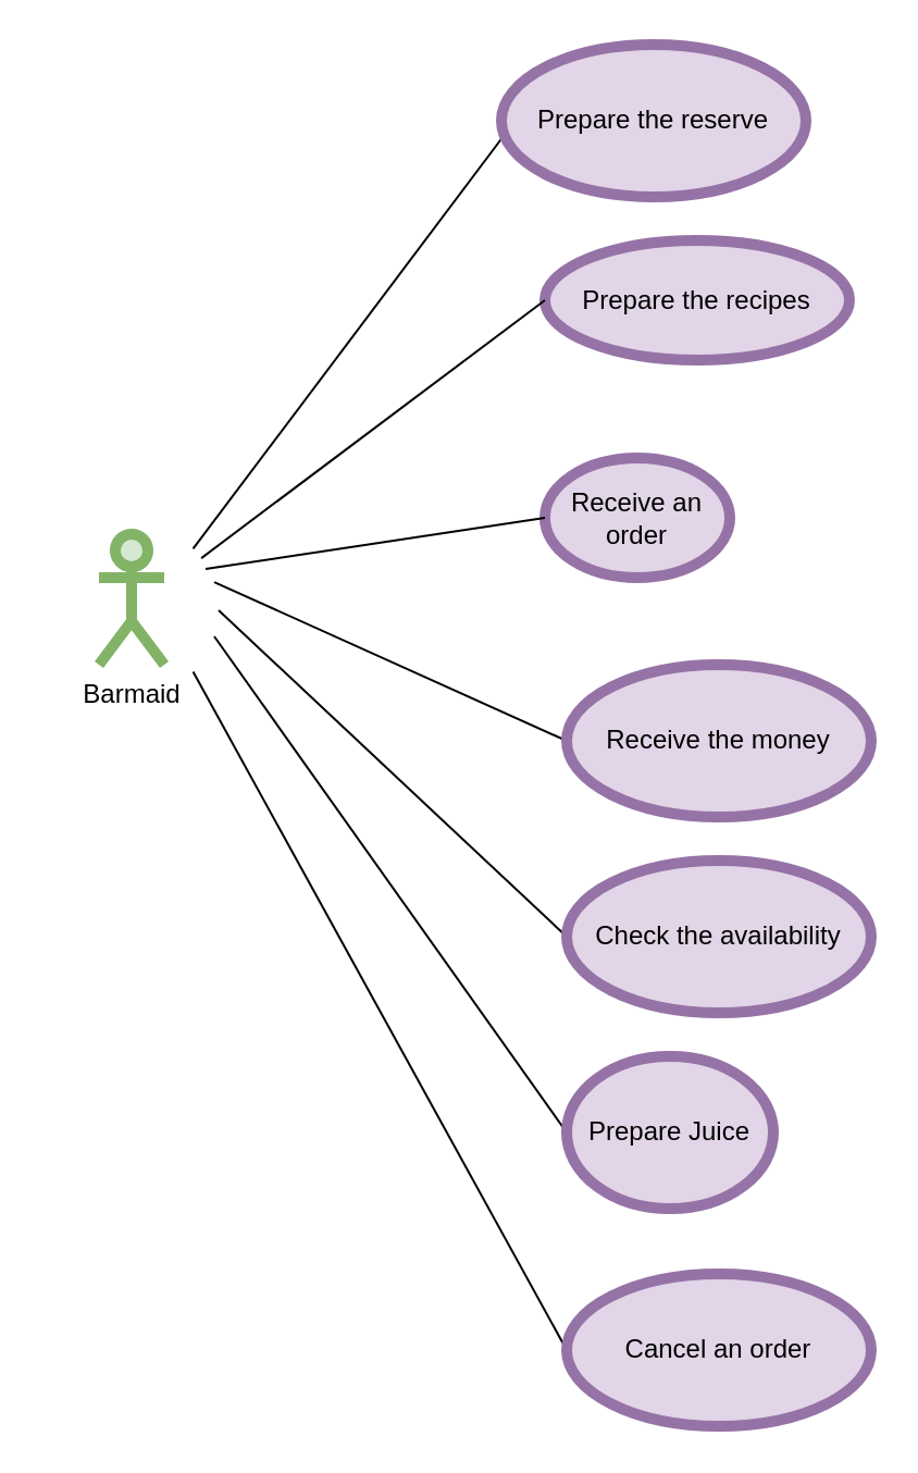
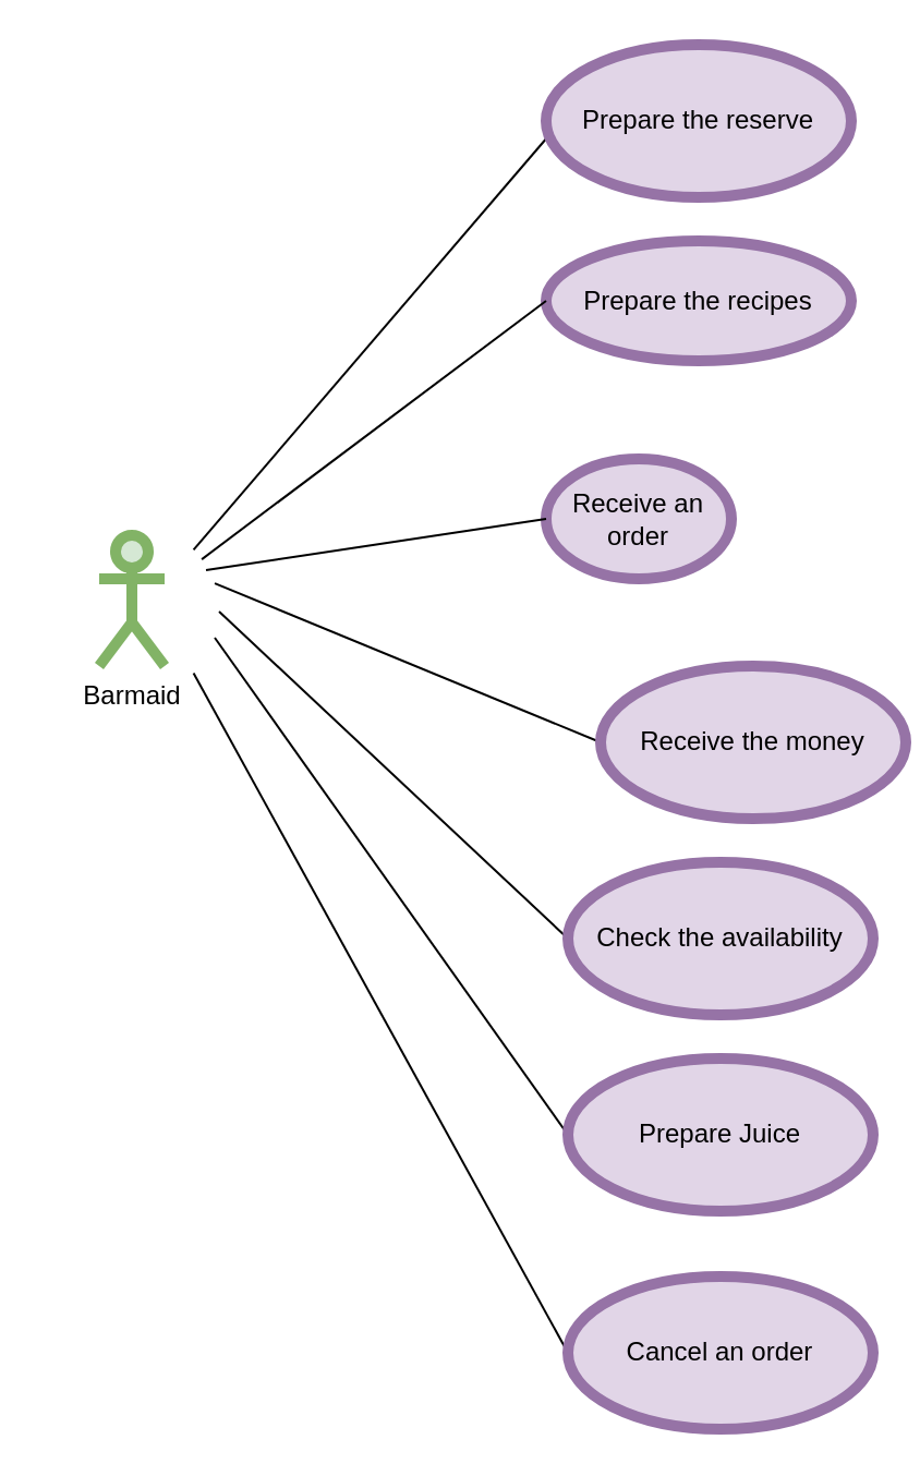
  <mxCell id="0" />
  <mxCell id="1" parent="0" />
  <mxCell id="2" value="Barmaid" style="shape=umlActor;verticalLabelPosition=bottom;verticalAlign=top;html=1;fillColor=#d5e8d4;strokeColor=#82b366;strokeWidth=5;" parent="1" vertex="1"><mxGeometry x="45" y="245" width="30" height="60" as="geometry" /></mxCell>
  <mxCell id="3" style="rounded=0;orthogonalLoop=1;jettySize=auto;html=1;exitX=0;exitY=0.5;exitDx=0;exitDy=0;endArrow=none;endFill=0;strokeColor=#000000;entryX=0.975;entryY=0.65;entryDx=0;entryDy=0;entryPerimeter=0;" parent="1" source="4" edge="1" target="17"><mxGeometry relative="1" as="geometry"><mxPoint x="150" y="230" as="targetPoint" /></mxGeometry></mxCell>
- <mxCell id="4" value="Prepare Juice" style="ellipse;whiteSpace=wrap;html=1;fillColor=#e1d5e7;strokeColor=#9673a6;strokeWidth=5;" parent="1" vertex="1"><mxGeometry x="260" y="485" width="95" height="70" as="geometry" /></mxCell>
+ <mxCell id="4" value="Prepare Juice" style="ellipse;whiteSpace=wrap;html=1;fillColor=#e1d5e7;strokeColor=#9673a6;strokeWidth=5;" parent="1" vertex="1"><mxGeometry x="260" y="485" width="140" height="70" as="geometry" /></mxCell>
  <mxCell id="5" style="edgeStyle=none;rounded=0;orthogonalLoop=1;jettySize=auto;html=1;exitX=0;exitY=0.5;exitDx=0;exitDy=0;endArrow=none;endFill=0;strokeColor=#000000;entryX=0.975;entryY=0.338;entryDx=0;entryDy=0;entryPerimeter=0;" parent="1" source="11" edge="1" target="17"><mxGeometry relative="1" as="geometry"><mxPoint x="150" y="210" as="targetPoint" /></mxGeometry></mxCell>
  <mxCell id="6" value="Receive an order" style="ellipse;whiteSpace=wrap;html=1;fillColor=#e1d5e7;strokeColor=#9673a6;strokeWidth=5;" parent="1" vertex="1"><mxGeometry x="250" y="210" width="85" height="55" as="geometry" /></mxCell>
  <mxCell id="7" style="edgeStyle=none;rounded=0;orthogonalLoop=1;jettySize=auto;html=1;exitX=0;exitY=0.5;exitDx=0;exitDy=0;endArrow=none;endFill=0;strokeColor=#000000;entryX=1;entryY=0.5;entryDx=0;entryDy=0;" parent="1" source="8" edge="1" target="17"><mxGeometry relative="1" as="geometry"><mxPoint x="150" y="220" as="targetPoint" /></mxGeometry></mxCell>
  <mxCell id="8" value="Check the availability" style="ellipse;whiteSpace=wrap;html=1;fillColor=#e1d5e7;strokeColor=#9673a6;strokeWidth=5;" parent="1" vertex="1"><mxGeometry x="260" y="395" width="140" height="70" as="geometry" /></mxCell>
  <mxCell id="9" style="edgeStyle=none;rounded=0;orthogonalLoop=1;jettySize=auto;html=1;exitX=0;exitY=0.5;exitDx=0;exitDy=0;endArrow=none;endFill=0;strokeColor=#000000;entryX=1;entryY=1;entryDx=0;entryDy=0;" parent="1" source="10" edge="1" target="17"><mxGeometry relative="1" as="geometry"><mxPoint x="150" y="240" as="targetPoint" /></mxGeometry></mxCell>
  <mxCell id="10" value="Cancel an order" style="ellipse;whiteSpace=wrap;html=1;fillColor=#e1d5e7;strokeColor=#9673a6;strokeWidth=5;" parent="1" vertex="1"><mxGeometry x="260" y="585" width="140" height="70" as="geometry" /></mxCell>
- <mxCell id="11" value="Receive the money" style="ellipse;whiteSpace=wrap;html=1;fillColor=#e1d5e7;strokeColor=#9673a6;strokeWidth=5;" parent="1" vertex="1"><mxGeometry x="260" y="305" width="140" height="70" as="geometry" /></mxCell>
+ <mxCell id="11" value="Receive the money" style="ellipse;whiteSpace=wrap;html=1;fillColor=#e1d5e7;strokeColor=#9673a6;strokeWidth=5;" parent="1" vertex="1"><mxGeometry x="275" y="305" width="140" height="70" as="geometry" /></mxCell>
  <mxCell id="12" style="edgeStyle=none;rounded=0;orthogonalLoop=1;jettySize=auto;html=1;endArrow=none;endFill=0;strokeColor=#000000;exitX=0.007;exitY=0.6;exitDx=0;exitDy=0;exitPerimeter=0;entryX=1;entryY=0;entryDx=0;entryDy=0;" parent="1" source="13" edge="1" target="17"><mxGeometry relative="1" as="geometry"><mxPoint x="150" y="180" as="targetPoint" /><mxPoint x="230" y="160" as="sourcePoint" /></mxGeometry></mxCell>
- <mxCell id="13" value="Prepare the reserve" style="ellipse;whiteSpace=wrap;html=1;fillColor=#e1d5e7;strokeColor=#9673a6;strokeWidth=5;" parent="1" vertex="1"><mxGeometry x="230" y="20" width="140" height="70" as="geometry" /></mxCell>
+ <mxCell id="13" value="Prepare the reserve" style="ellipse;whiteSpace=wrap;html=1;fillColor=#e1d5e7;strokeColor=#9673a6;strokeWidth=5;" parent="1" vertex="1"><mxGeometry x="250" y="20" width="140" height="70" as="geometry" /></mxCell>
  <mxCell id="14" style="edgeStyle=none;rounded=0;orthogonalLoop=1;jettySize=auto;html=1;endArrow=none;endFill=0;strokeColor=#000000;exitX=0;exitY=0.5;exitDx=0;exitDy=0;entryX=0.925;entryY=0.263;entryDx=0;entryDy=0;entryPerimeter=0;" parent="1" source="6" edge="1" target="17"><mxGeometry relative="1" as="geometry"><mxPoint x="150" y="190" as="targetPoint" /><mxPoint x="260" y="160" as="sourcePoint" /></mxGeometry></mxCell>
  <mxCell id="15" value="Prepare the recipes" style="ellipse;whiteSpace=wrap;html=1;fillColor=#e1d5e7;strokeColor=#9673a6;strokeWidth=5;" vertex="1" parent="1"><mxGeometry x="250" y="110" width="140" height="55" as="geometry" /></mxCell>
  <mxCell id="16" style="edgeStyle=none;rounded=0;orthogonalLoop=1;jettySize=auto;html=1;endArrow=none;endFill=0;strokeColor=#000000;exitX=0;exitY=0.5;exitDx=0;exitDy=0;" edge="1" parent="1" source="15" target="17"><mxGeometry relative="1" as="geometry"><mxPoint x="110" y="320" as="targetPoint" /><mxPoint x="270" y="265" as="sourcePoint" /></mxGeometry></mxCell>
  <mxCell id="17" value="" style="ellipse;whiteSpace=wrap;html=1;aspect=fixed;strokeColor=none;fillColor=none;" vertex="1" parent="1"><mxGeometry x="20" y="240" width="80" height="80" as="geometry" /></mxCell>
